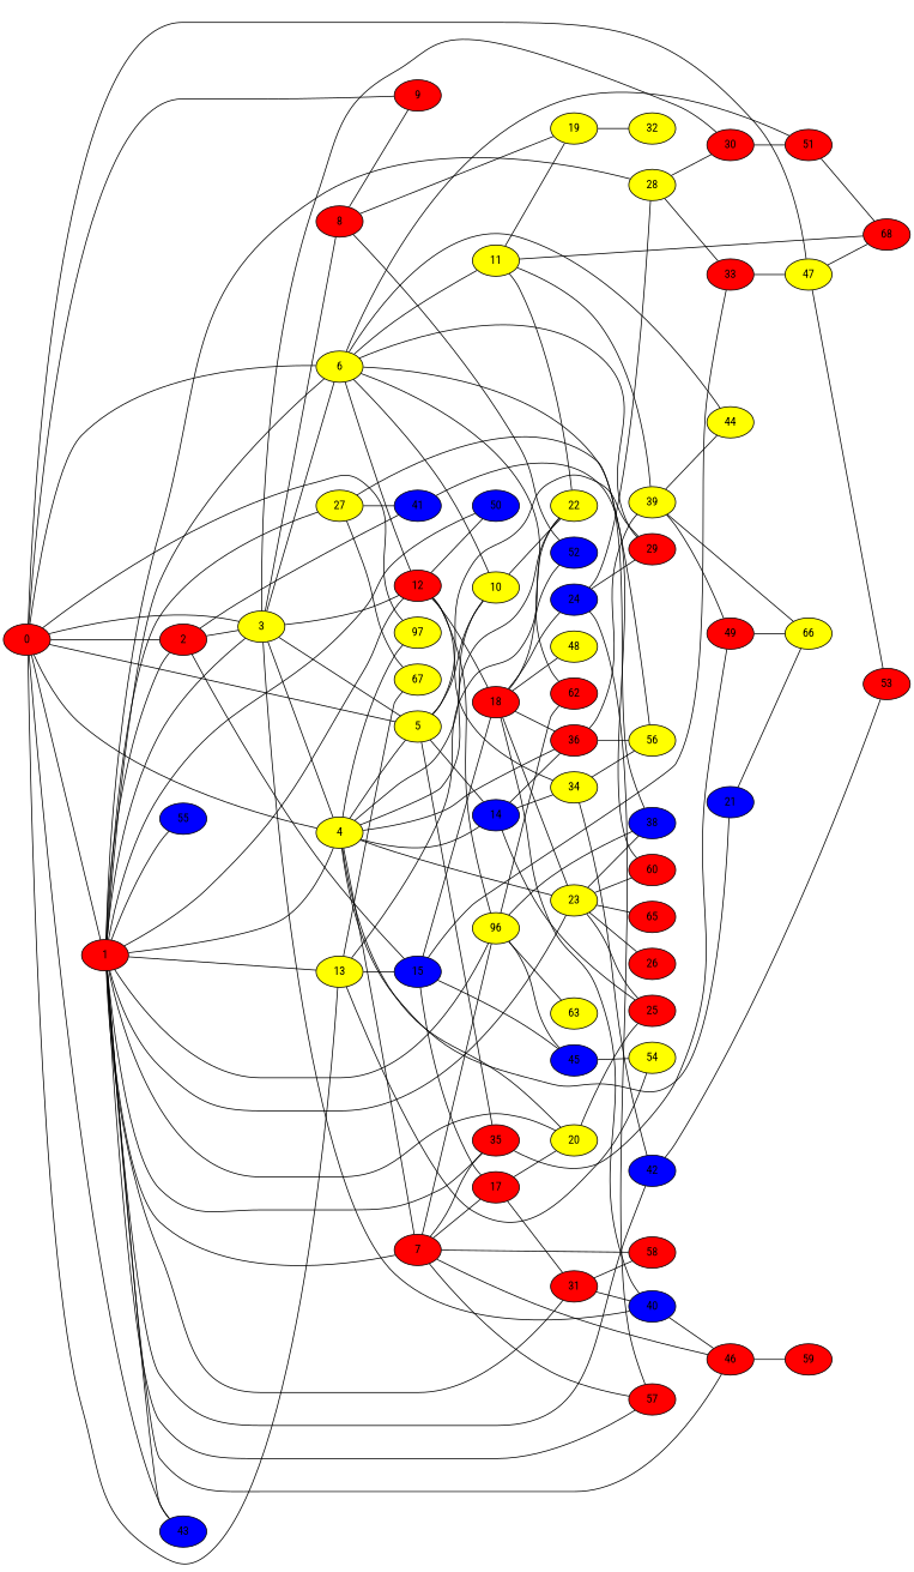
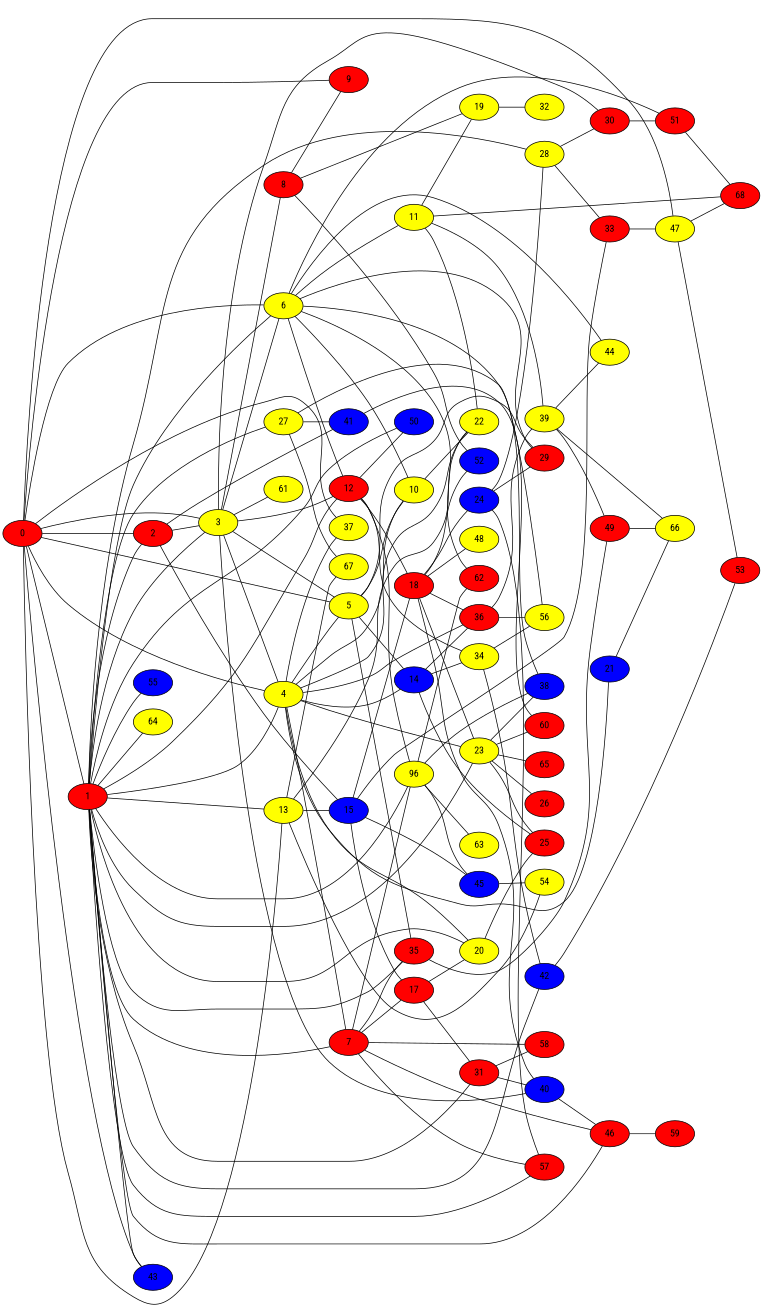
  graph {
    fontname="Roboto Condensed"
    rankdir=LR
    node [fillcolor=red fontname="Roboto Condensed" style=filled]
    edge [fontname="Roboto Condensed"]
    0
    1
    2
    3 [fillcolor=yellow]
    4 [fillcolor=yellow]
    5 [fillcolor=yellow]
    6 [fillcolor=yellow]
    9
    13 [fillcolor=yellow]
-   37 [fillcolor=yellow label=97]
+   37 [fillcolor=yellow]
    43 [fillcolor=blue]
    47 [fillcolor=yellow]
    7
    12
    n15 [fillcolor=yellow label=96]
    20 [fillcolor=yellow]
    23 [fillcolor=yellow]
    27 [fillcolor=yellow]
    28 [fillcolor=yellow]
    31
    35
    42 [fillcolor=blue]
    46
    50 [fillcolor=blue]
    55 [fillcolor=blue]
    57
+   64 [fillcolor=yellow]
    15 [fillcolor=blue]
    41 [fillcolor=blue]
    8
    30
    40 [fillcolor=blue]
+   61 [fillcolor=yellow]
    10 [fillcolor=yellow]
    14 [fillcolor=blue]
    21 [fillcolor=blue]
    22 [fillcolor=yellow]
    36
    29
    11 [fillcolor=yellow]
    38 [fillcolor=blue]
    44 [fillcolor=yellow]
    51
    62
    54 [fillcolor=yellow]
    67 [fillcolor=yellow]
    68
    53
    17
    58
    18
    34 [fillcolor=yellow]
    45 [fillcolor=blue]
    63 [fillcolor=yellow]
    25
    26
    60
    65
    56 [fillcolor=yellow]
    33
    49
    59
    19 [fillcolor=yellow]
    52 [fillcolor=blue]
    66 [fillcolor=yellow]
    39 [fillcolor=yellow]
    32 [fillcolor=yellow]
    24 [fillcolor=blue]
    48 [fillcolor=yellow]
    0 -- 1
    0 -- 2
    0 -- 3
    0 -- 4
    0 -- 5
    0 -- 6
    0 -- 9
    0 -- 13
    0 -- 37
    0 -- 43
    0 -- 47
    1 -- 2
    1 -- 3
    1 -- 4
    1 -- 6
    1 -- 13
    1 -- 43
    1 -- 7
    1 -- 12
    1 -- n15
    1 -- 20
    1 -- 23
    1 -- 27
    1 -- 28
    1 -- 31
    1 -- 35
    1 -- 42
    1 -- 46
    1 -- 50
    1 -- 55
    1 -- 57
+   1 -- 64
    2 -- 3
    2 -- 15
    2 -- 41
    3 -- 4
    3 -- 5
    3 -- 6
    3 -- 12
    3 -- 8
    3 -- 30
    3 -- 40
+   3 -- 61
    4 -- 5
    4 -- 37
    4 -- 7
    4 -- 20
    4 -- 23
    4 -- 10
    4 -- 14
    4 -- 21
    4 -- 22
    4 -- 36
    5 -- 35
    5 -- 10
    5 -- 14
    5 -- 29
    6 -- 12
    6 -- 10
    6 -- 29
    6 -- 11
    6 -- 38
    6 -- 44
    6 -- 51
    6 -- 62
    13 -- 15
    13 -- 22
    13 -- 54
    13 -- 67
    47 -- 68
    47 -- 53
    7 -- n15
    7 -- 35
    7 -- 46
    7 -- 57
    7 -- 17
    7 -- 58
    12 -- n15
    12 -- 50
    12 -- 18
    12 -- 34
    n15 -- 38
    n15 -- 62
    n15 -- 45
    n15 -- 63
    20 -- 25
    23 -- 38
    23 -- 25
    23 -- 26
    23 -- 60
    23 -- 65
    27 -- 41
    27 -- 67
    27 -- 56
    28 -- 30
    28 -- 33
    31 -- 40
    31 -- 58
    35 -- 49
    42 -- 53
    46 -- 59
    15 -- 17
    15 -- 18
    15 -- 45
    15 -- 33
    41 -- 60
    8 -- 9
    8 -- 19
    8 -- 52
    30 -- 51
    40 -- 46
    10 -- 22
    14 -- 36
    14 -- 34
    14 -- 25
    21 -- 66
    36 -- 56
    36 -- 39
    11 -- 22
    11 -- 68
    11 -- 19
    11 -- 39
    51 -- 68
    17 -- 20
    17 -- 31
    18 -- 23
    18 -- 40
    18 -- 36
    18 -- 52
    18 -- 24
    18 -- 48
    34 -- 42
    34 -- 56
    45 -- 54
    33 -- 47
    49 -- 66
    19 -- 32
    39 -- 44
    39 -- 49
    39 -- 66
    24 -- 28
    24 -- 57
    24 -- 29
  }
